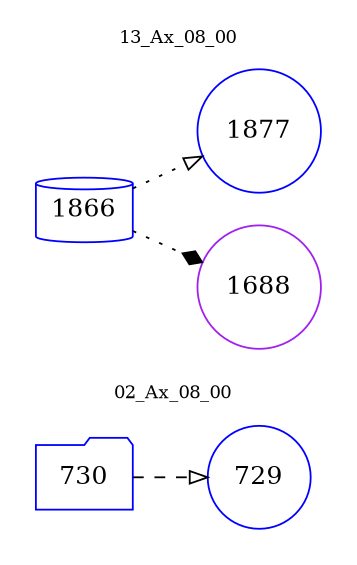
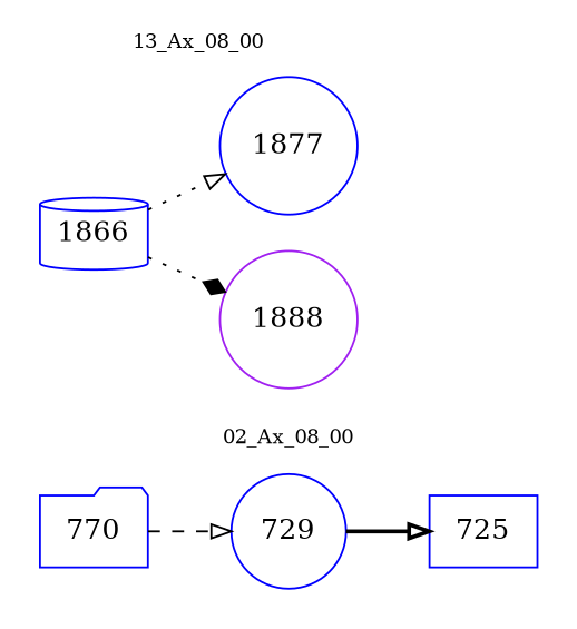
  digraph {
    rankdir=LR
    node [color=blue shape=circle]
    edge [arrowhead=onormal color=black style=dotted]
    n1 [label=729]
-   n3 [label=730 shape=folder]
+   n2 [label=725 shape=box]
+   n3 [label=770 shape=folder]
    n4 [label=1866 shape=cylinder]
-   n5 [color=purple label=1688]
+   n5 [color=purple label=1888]
    n6 [label=1877]
    subgraph cluster_1 {
      color=white
      fontsize=10
      label="02_Ax_08_00"
      n1
+     n2
      n3
    }
    subgraph cluster_2 {
      color=white
      fontsize=10
      label="13_Ax_08_00"
      n4
      n5
      n6
    }
+   n1 -> n2 [style=bold]
    n3 -> n1 [style=dashed]
    n4 -> n5 [arrowhead=diamond]
    n4 -> n6
  }
